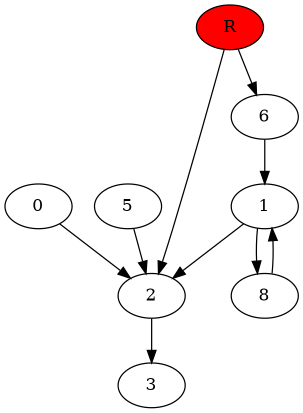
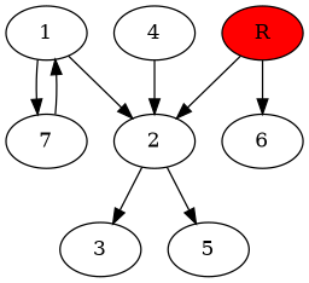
  digraph {
    1
-   7 [label=8]
+   7
    2
    3
-   4 [label=0]
+   4
    6
    5
    R [fillcolor="#ff0000" style=filled]
    1 -> 7
    1 -> 2
    7 -> 1
    2 -> 3
    4 -> 2
-   6 -> 1
-   5 -> 2
+   2 -> 5
    R -> 2
    R -> 6
  }
